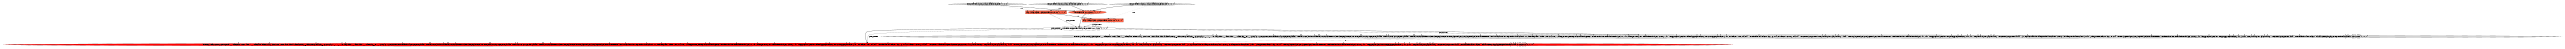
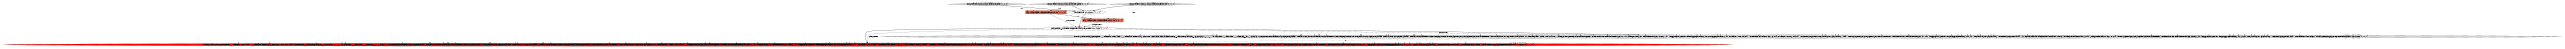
  digraph {
    node [fillcolor=lightgray shape=ellipse style=filled]
    edge [style=bold]
    n1 [fillcolor=tomato label="Map<String,Object> queryContext@@@2@@@['1', '1', '0']" shape=box]
    n2 [fillcolor=white label="queryContext = withLeftDirectAccessEnabled(queryContext)@@@4@@@['1', '1', '1']"]
    n3 [fillcolor=tomato label="Map<String,Object> queryContext@@@2@@@['0', '0', '1']" shape=box]
    n4 [fillcolor=red label="testQuery(\"select country, ANY_VALUE(\" + \" select max(\"users\") from (\" + \" select floor(__time to day), count(user) \"users\" from visits f where f.country = visits.country and f.city = 'A' group by 1\" + \" )\" + \" ) as \"dailyVisits\"\" + \"from visits \" + \" where city = 'B'\" + \" group by 1\",queryContext,ImmutableList.of(GroupByQuery.builder().setDataSource(join(new TableDataSource(CalciteTests.USERVISITDATASOURCE),new QueryDataSource(GroupByQuery.builder().setDataSource(GroupByQuery.builder().setDataSource(CalciteTests.USERVISITDATASOURCE).setQuerySegmentSpec(querySegmentSpec(Intervals.ETERNITY)).setVirtualColumns(new ExpressionVirtualColumn(\"v0\",\"timestamp_floor(\"__time\",'P1D',null,'UTC')\",ValueType.LONG,TestExprMacroTable.INSTANCE)).setDimensions(new DefaultDimensionSpec(\"v0\",\"d0\",ValueType.LONG),new DefaultDimensionSpec(\"country\",\"d1\")).setAggregatorSpecs(new FilteredAggregatorFactory(new CountAggregatorFactory(\"a0\"),not(selector(\"user\",null,null)))).setDimFilter(and(selector(\"city\",\"A\",null),not(selector(\"country\",null,null)))).setContext(withTimestampResultContext(queryContext,\"d0\",Granularities.DAY)).setGranularity(new AllGranularity()).build()).setQuerySegmentSpec(querySegmentSpec(Intervals.ETERNITY)).setDimensions(new DefaultDimensionSpec(\"d1\",\"_d0\")).setAggregatorSpecs(new LongMaxAggregatorFactory(\"_a0\",\"a0\")).setGranularity(new AllGranularity()).setContext(queryContext).build()),\"j0.\",equalsCondition(DruidExpression.fromColumn(\"country\"),DruidExpression.fromColumn(\"j0._d0\")),JoinType.LEFT,selector(\"city\",\"B\",null))).setQuerySegmentSpec(querySegmentSpec(Intervals.ETERNITY)).setDimensions(new DefaultDimensionSpec(\"country\",\"d0\")).setAggregatorSpecs(new LongAnyAggregatorFactory(\"a0\",\"j0._a0\")).setGranularity(new AllGranularity()).setContext(queryContext).build()),ImmutableList.of(new Object((((edu.fdu.CPPDG.tinypdg.pe.ExpressionInfo@92adda))@@@5@@@['0', '1', '0']"]
    n5 [label="testQuery(\"select country, ANY_VALUE(\" + \" select max(\"users\") from (\" + \" select floor(__time to day), count(user) \"users\" from visits f where f.country = visits.country and f.city = 'A' group by 1\" + \" )\" + \" ) as \"dailyVisits\"\" + \"from visits \" + \" where city = 'B'\" + \" group by 1\",queryContext,ImmutableList.of(GroupByQuery.builder().setDataSource(join(new TableDataSource(CalciteTests.USERVISITDATASOURCE),new QueryDataSource(GroupByQuery.builder().setDataSource(GroupByQuery.builder().setDataSource(CalciteTests.USERVISITDATASOURCE).setQuerySegmentSpec(querySegmentSpec(Intervals.ETERNITY)).setVirtualColumns(new ExpressionVirtualColumn(\"v0\",\"timestamp_floor(\"__time\",'P1D',null,'UTC')\",ValueType.LONG,TestExprMacroTable.INSTANCE)).setDimensions(new DefaultDimensionSpec(\"v0\",\"d0\",ValueType.LONG),new DefaultDimensionSpec(\"country\",\"d1\")).setAggregatorSpecs(new FilteredAggregatorFactory(new CountAggregatorFactory(\"a0\"),not(selector(\"user\",null,null)))).setDimFilter(and(selector(\"city\",\"A\",null),not(selector(\"country\",null,null)))).setContext(queryContext).setGranularity(new AllGranularity()).build()).setQuerySegmentSpec(querySegmentSpec(Intervals.ETERNITY)).setDimensions(new DefaultDimensionSpec(\"d1\",\"_d0\")).setAggregatorSpecs(new LongMaxAggregatorFactory(\"_a0\",\"a0\")).setGranularity(new AllGranularity()).setContext(queryContext).build()),\"j0.\",equalsCondition(DruidExpression.fromColumn(\"country\"),DruidExpression.fromColumn(\"j0._d0\")),JoinType.LEFT,selector(\"city\",\"B\",null))).setQuerySegmentSpec(querySegmentSpec(Intervals.ETERNITY)).setDimensions(new DefaultDimensionSpec(\"country\",\"d0\")).setAggregatorSpecs(new LongAnyAggregatorFactory(\"a0\",\"j0._a0\")).setGranularity(new AllGranularity()).setContext(queryContext).build()),ImmutableList.of(new Object((((edu.fdu.CPPDG.tinypdg.pe.ExpressionInfo@92aeb0))@@@5@@@['1', '0', '1']"]
    n6 [label="testCorrelatedSubqueryWithCorrelatedQueryFilter['0', '1', '0']" shape=diamond]
-   n7 [fillcolor=tomato label="cannotVectorize()@@@3@@@['1', '1', '1']"]
+   n7 [fillcolor=white label="cannotVectorize()@@@3@@@['1', '1', '1']"]
    n8 [label="testCorrelatedSubqueryWithCorrelatedQueryFilter_Scan['0', '0', '1']" shape=diamond]
    n9 [label="testCorrelatedSubqueryWithCorrelatedQueryFilter['1', '0', '0']" shape=diamond]
    n1 -> n2 [label=queryContext style=solid]
    n1 -> n3 [label=0]
    n2 -> n4
    n2 -> n4 [label=queryContext style=solid]
    n2 -> n5 [label=queryContext style=solid]
    n2 -> n5
    n3 -> n2 [label=queryContext style=solid]
    n5 -> n4 [label=0 style=dashed]
    n6 -> n1 [label=true style=dotted]
    n6 -> n7
    n7 -> n2
    n8 -> n3 [label=true style=dotted]
    n8 -> n7
    n9 -> n1 [label=true style=dotted]
    n9 -> n7
  }
